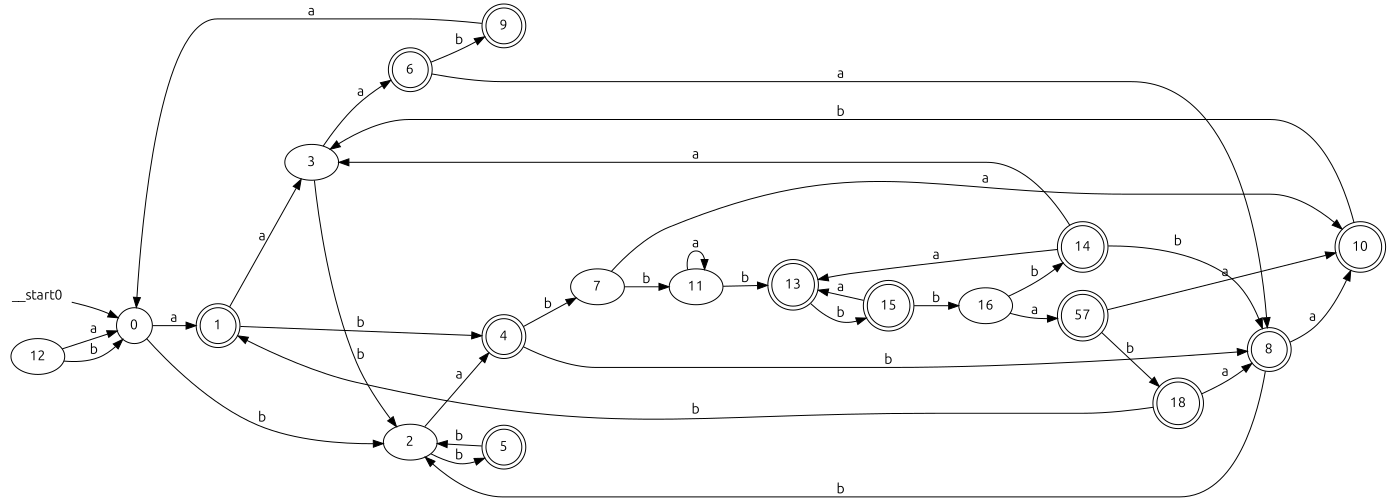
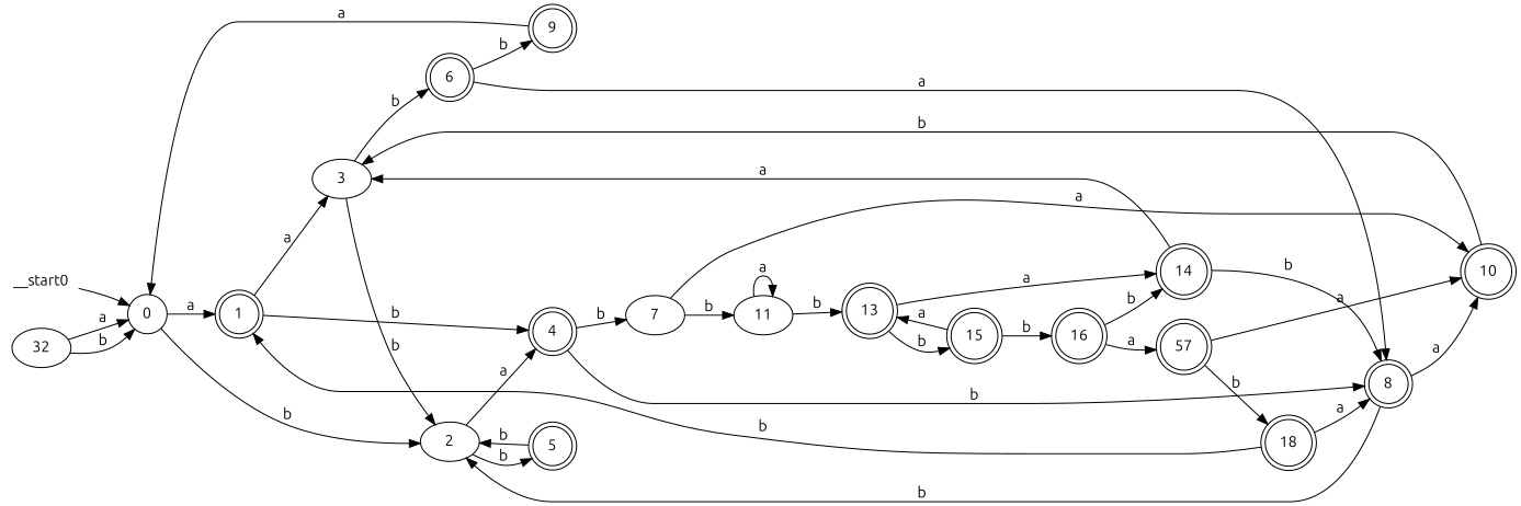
  digraph {
    fontname=Ubuntu
    rankdir=LR
    node [fontname=Ubuntu shape=doublecircle]
    edge [fontname=Ubuntu]
    __start0 [shape=none]
    0 [shape=circle]
    1
    2 [shape=""]
    3 [shape=""]
    4
    5
    6
    7 [shape=""]
    8
    9
    10
    11 [shape=""]
    13
-   12 [shape=""]
+   12 [label=32 shape=""]
    14
    15
-   16 [shape=""]
+   16
    n19 [label=57]
    18
    __start0 -> 0
    0 -> 1 [label=a]
    0 -> 2 [label=b]
    1 -> 3 [label=a]
    1 -> 4 [label=b]
    2 -> 4 [label=a]
    2 -> 5 [label=b]
    3 -> 2 [label=b]
-   3 -> 6 [label=a]
+   3 -> 6 [label=b]
    4 -> 7 [label=b]
    4 -> 8 [label=b]
    5 -> 2 [label=b]
    6 -> 8 [label=a]
    6 -> 9 [label=b]
    7 -> 10 [label=a]
    7 -> 11 [label=b]
    8 -> 2 [label=b]
    8 -> 10 [label=a]
    9 -> 0 [label=a]
    10 -> 3 [label=b]
    11 -> 11 [label=a]
    11 -> 13 [label=b]
-   14 -> 13 [label=a]
+   13 -> 14 [label=a]
    13 -> 15 [label=b]
    12 -> 0 [label=a]
    12 -> 0 [label=b]
    14 -> 3 [label=a]
    14 -> 8 [label=b]
    15 -> 13 [label=a]
    15 -> 16 [label=b]
    16 -> 14 [label=b]
    16 -> n19 [label=a]
    n19 -> 10 [label=a]
    n19 -> 18 [label=b]
    18 -> 1 [label=b]
    18 -> 8 [label=a]
  }
